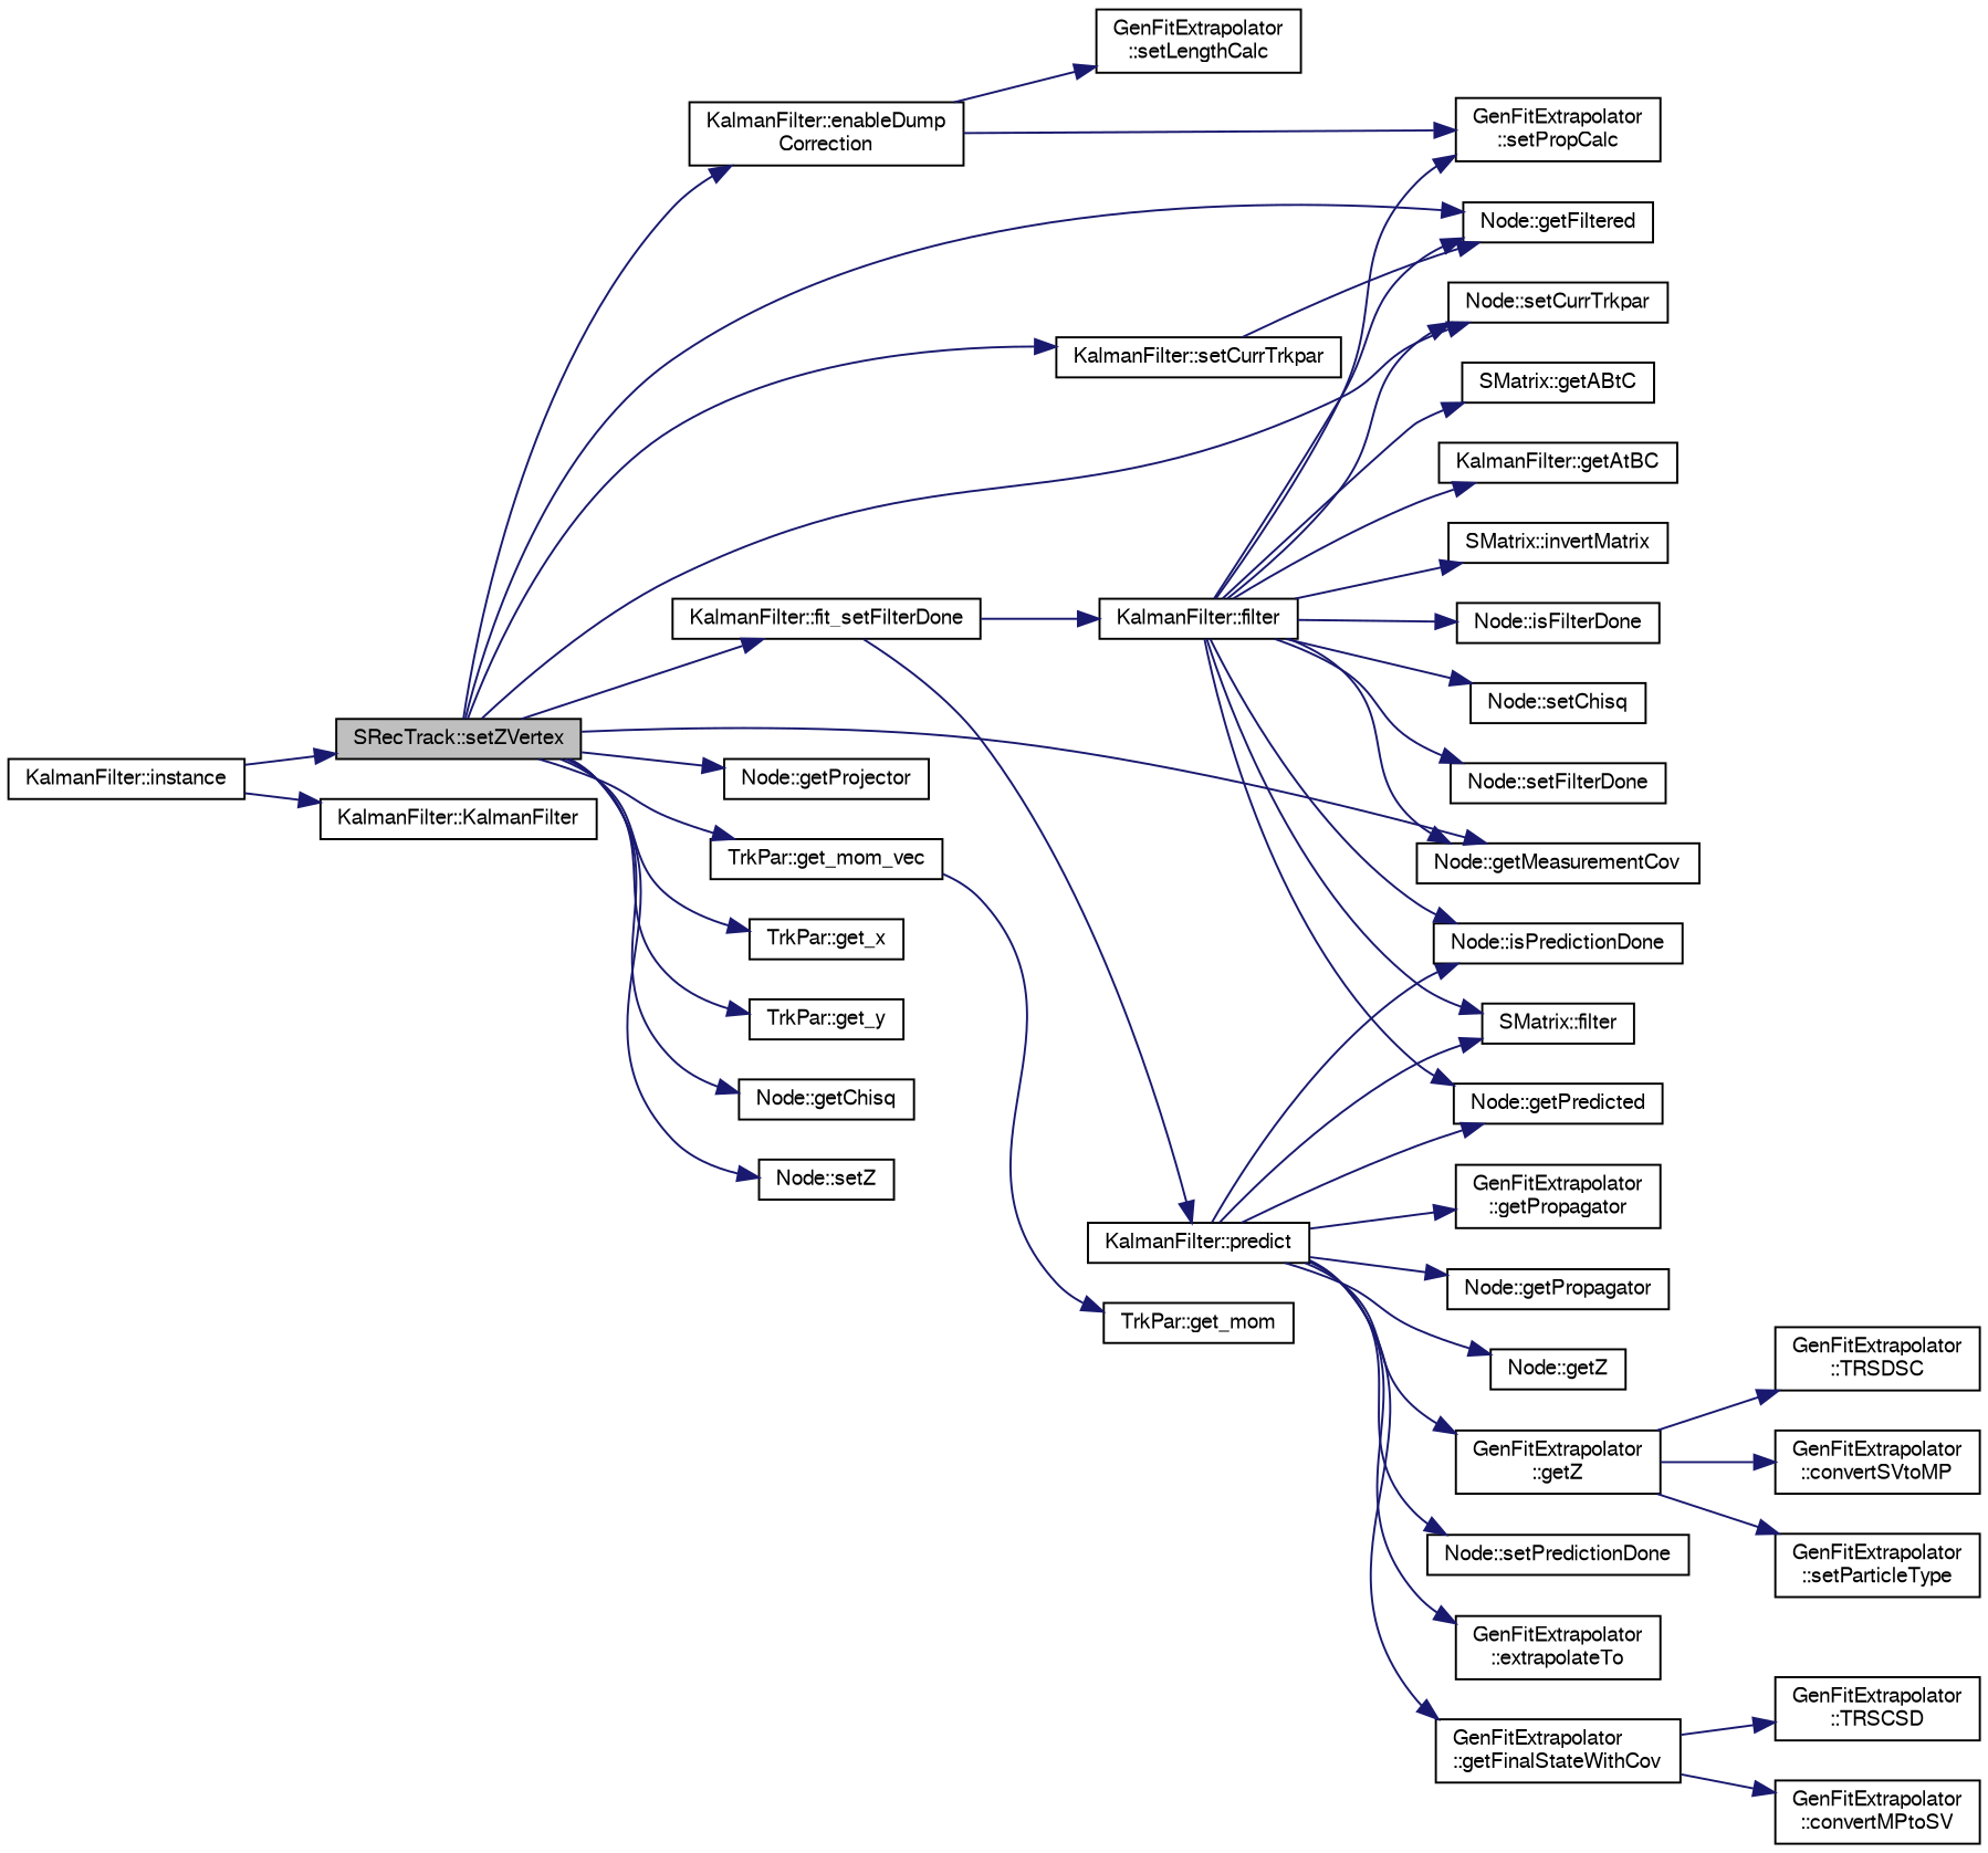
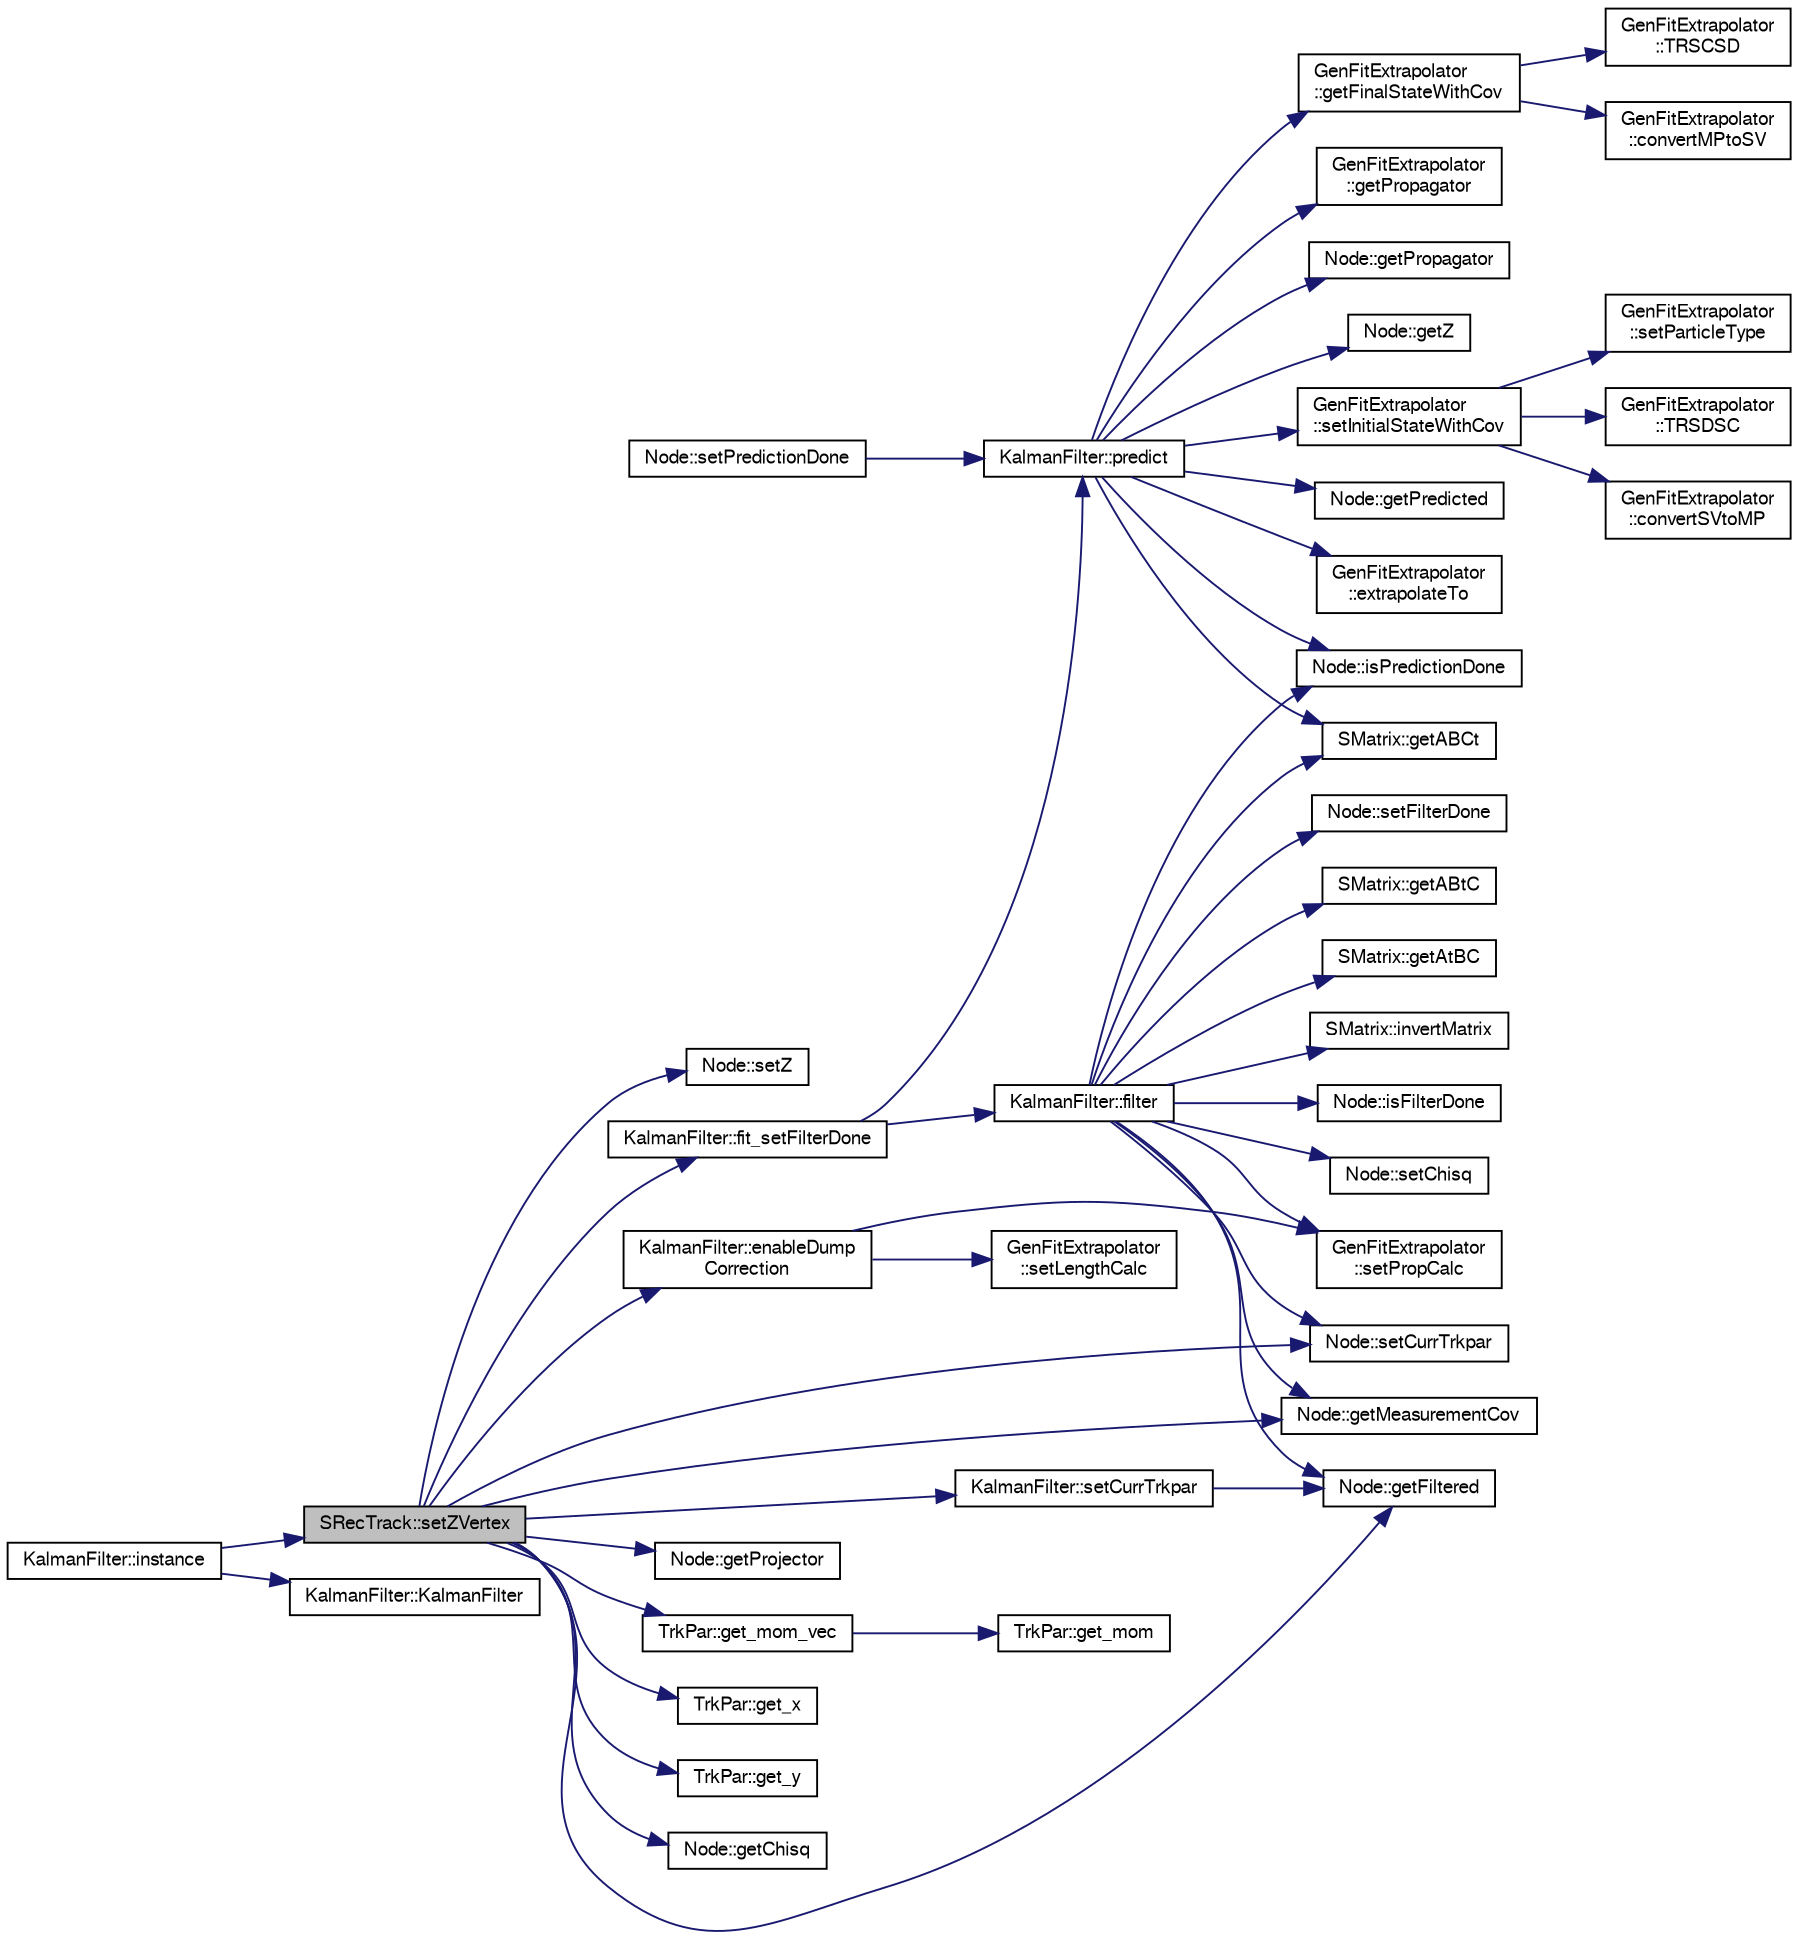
  digraph {
    rankdir=LR
    node [color=black fontname=FreeSans fontsize=10 shape=record]
    edge [color=midnightblue fontname=FreeSans fontsize=10 labelfontname=FreeSans labelfontsize=10 style=solid]
    n1 [fillcolor=grey75 fontcolor=black height=0.2 label="SRecTrack::setZVertex" style=filled width=0.4]
    n2 [height=0.2 label="KalmanFilter::enableDump\lCorrection" width=0.4]
    n3 [height=0.2 label="KalmanFilter::fit_setFilterDone" width=0.4]
    n4 [height=0.2 label="Node::getFiltered" width=0.4]
    n5 [height=0.2 label="Node::setCurrTrkpar" width=0.4]
    n6 [height=0.2 label="Node::getMeasurementCov" width=0.4]
    n7 [height=0.2 label="Node::getProjector" width=0.4]
    n8 [height=0.2 label="TrkPar::get_mom_vec" width=0.4]
    n9 [height=0.2 label="TrkPar::get_x" width=0.4]
    n10 [height=0.2 label="TrkPar::get_y" width=0.4]
    n11 [height=0.2 label="Node::getChisq" width=0.4]
    n12 [height=0.2 label="KalmanFilter::setCurrTrkpar" width=0.4]
    n13 [height=0.2 label="Node::setZ" width=0.4]
    n14 [height=0.2 label="GenFitExtrapolator\l::setLengthCalc" width=0.4]
    n15 [height=0.2 label="GenFitExtrapolator\l::setPropCalc" width=0.4]
    n16 [height=0.2 label="KalmanFilter::filter" width=0.4]
    n17 [height=0.2 label="KalmanFilter::predict" width=0.4]
    n18 [height=0.2 label="TrkPar::get_mom" width=0.4]
    n19 [height=0.2 label="KalmanFilter::instance" width=0.4]
    n20 [height=0.2 label="KalmanFilter::KalmanFilter" width=0.4]
-   n21 [height=0.2 label="SMatrix::filter" width=0.4]
+   n21 [height=0.2 label="SMatrix::getABCt" width=0.4]
    n22 [height=0.2 label="SMatrix::getABtC" width=0.4]
-   n23 [height=0.2 label="KalmanFilter::getAtBC" width=0.4]
+   n23 [height=0.2 label="SMatrix::getAtBC" width=0.4]
    n24 [height=0.2 label="Node::getPredicted" width=0.4]
    n25 [height=0.2 label="SMatrix::invertMatrix" width=0.4]
    n26 [height=0.2 label="Node::isFilterDone" width=0.4]
    n27 [height=0.2 label="Node::isPredictionDone" width=0.4]
    n28 [height=0.2 label="Node::setChisq" width=0.4]
    n29 [height=0.2 label="Node::setFilterDone" width=0.4]
    n30 [height=0.2 label="GenFitExtrapolator\l::extrapolateTo" width=0.4]
    n31 [height=0.2 label="GenFitExtrapolator\l::getFinalStateWithCov" width=0.4]
    n32 [height=0.2 label="GenFitExtrapolator\l::getPropagator" width=0.4]
    n33 [height=0.2 label="Node::getPropagator" width=0.4]
    n34 [height=0.2 label="Node::getZ" width=0.4]
-   n35 [height=0.2 label="GenFitExtrapolator\l::getZ" width=0.4]
+   n35 [height=0.2 label="GenFitExtrapolator\l::setInitialStateWithCov" width=0.4]
    n36 [height=0.2 label="Node::setPredictionDone" width=0.4]
    n37 [height=0.2 label="GenFitExtrapolator\l::convertMPtoSV" width=0.4]
    n38 [height=0.2 label="GenFitExtrapolator\l::TRSCSD" width=0.4]
    n39 [height=0.2 label="GenFitExtrapolator\l::convertSVtoMP" width=0.4]
    n40 [height=0.2 label="GenFitExtrapolator\l::setParticleType" width=0.4]
    n41 [height=0.2 label="GenFitExtrapolator\l::TRSDSC" width=0.4]
    n1 -> n2
    n1 -> n3
    n1 -> n4
    n1 -> n5
    n1 -> n6
    n1 -> n7
    n1 -> n8
    n1 -> n9
    n1 -> n10
    n1 -> n11
    n1 -> n12
    n1 -> n13
    n2 -> n14
    n2 -> n15
    n3 -> n16
    n3 -> n17
    n8 -> n18
    n12 -> n4
    n16 -> n4
    n16 -> n5
    n16 -> n6
    n16 -> n15
    n16 -> n21
    n16 -> n22
    n16 -> n23
-   n16 -> n24
    n16 -> n25
    n16 -> n26
    n16 -> n27
    n16 -> n28
    n16 -> n29
    n17 -> n21
    n17 -> n24
    n17 -> n27
    n17 -> n30
    n17 -> n31
    n17 -> n32
    n17 -> n33
    n17 -> n34
    n17 -> n35
-   n17 -> n36
+   n36 -> n17
    n19 -> n1
    n19 -> n20
    n31 -> n37
    n31 -> n38
    n35 -> n39
    n35 -> n40
    n35 -> n41
  }
